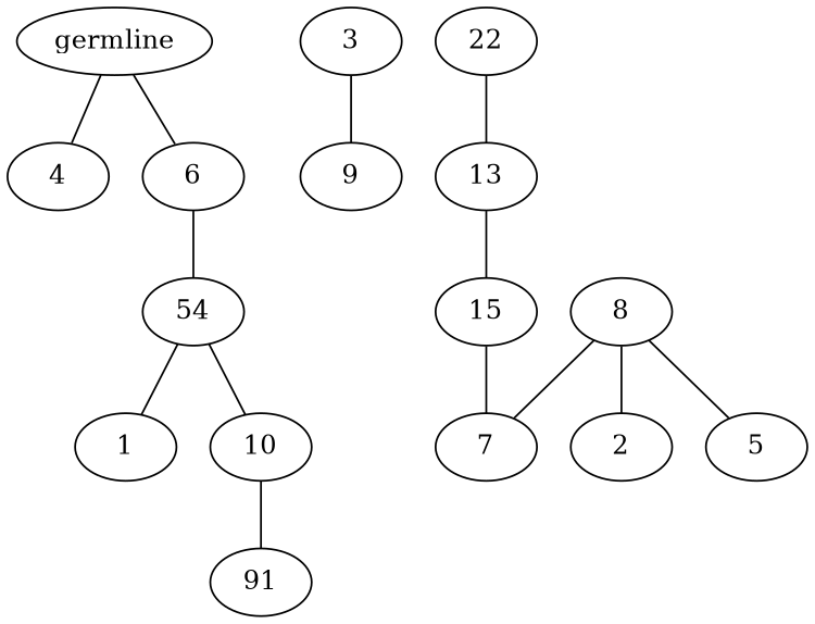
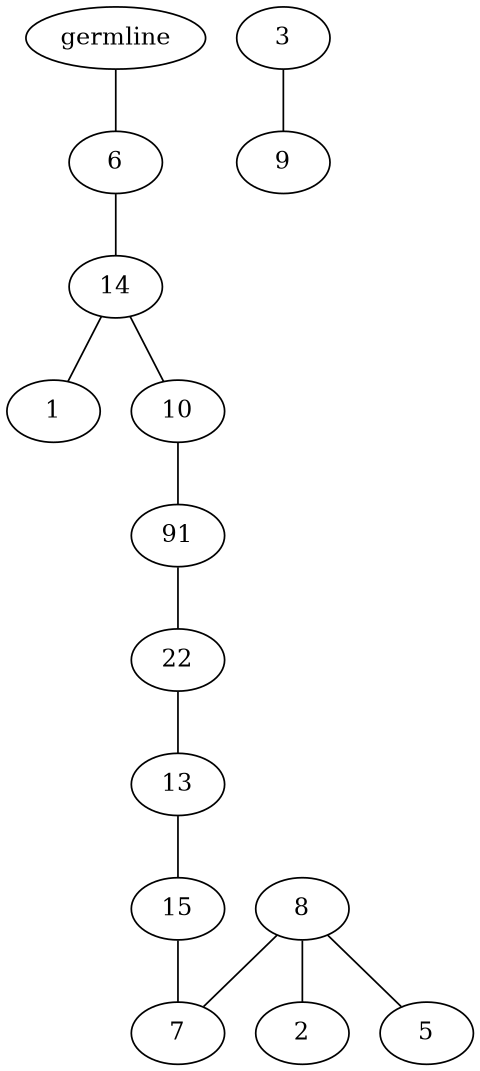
  graph {
    n1 [label=germline]
-   n2 [label=4]
    n3 [label=6]
-   n4 [label=54]
+   n4 [label=14]
    n5 [label=1]
    n6 [label=10]
    n7 [label=3]
    n8 [label=9]
    n9 [label=91]
    n10 [label=22]
    n11 [label=13]
    n12 [label=15]
    n13 [label=7]
    n14 [label=8]
    n15 [label=2]
    n16 [label=5]
-   n1 -- n2
    n1 -- n3
    n3 -- n4
    n4 -- n5
    n4 -- n6
    n6 -- n9
    n7 -- n8
+   n9 -- n10
    n10 -- n11
    n11 -- n12
    n12 -- n13
    n14 -- n13
    n14 -- n15
    n14 -- n16
  }
